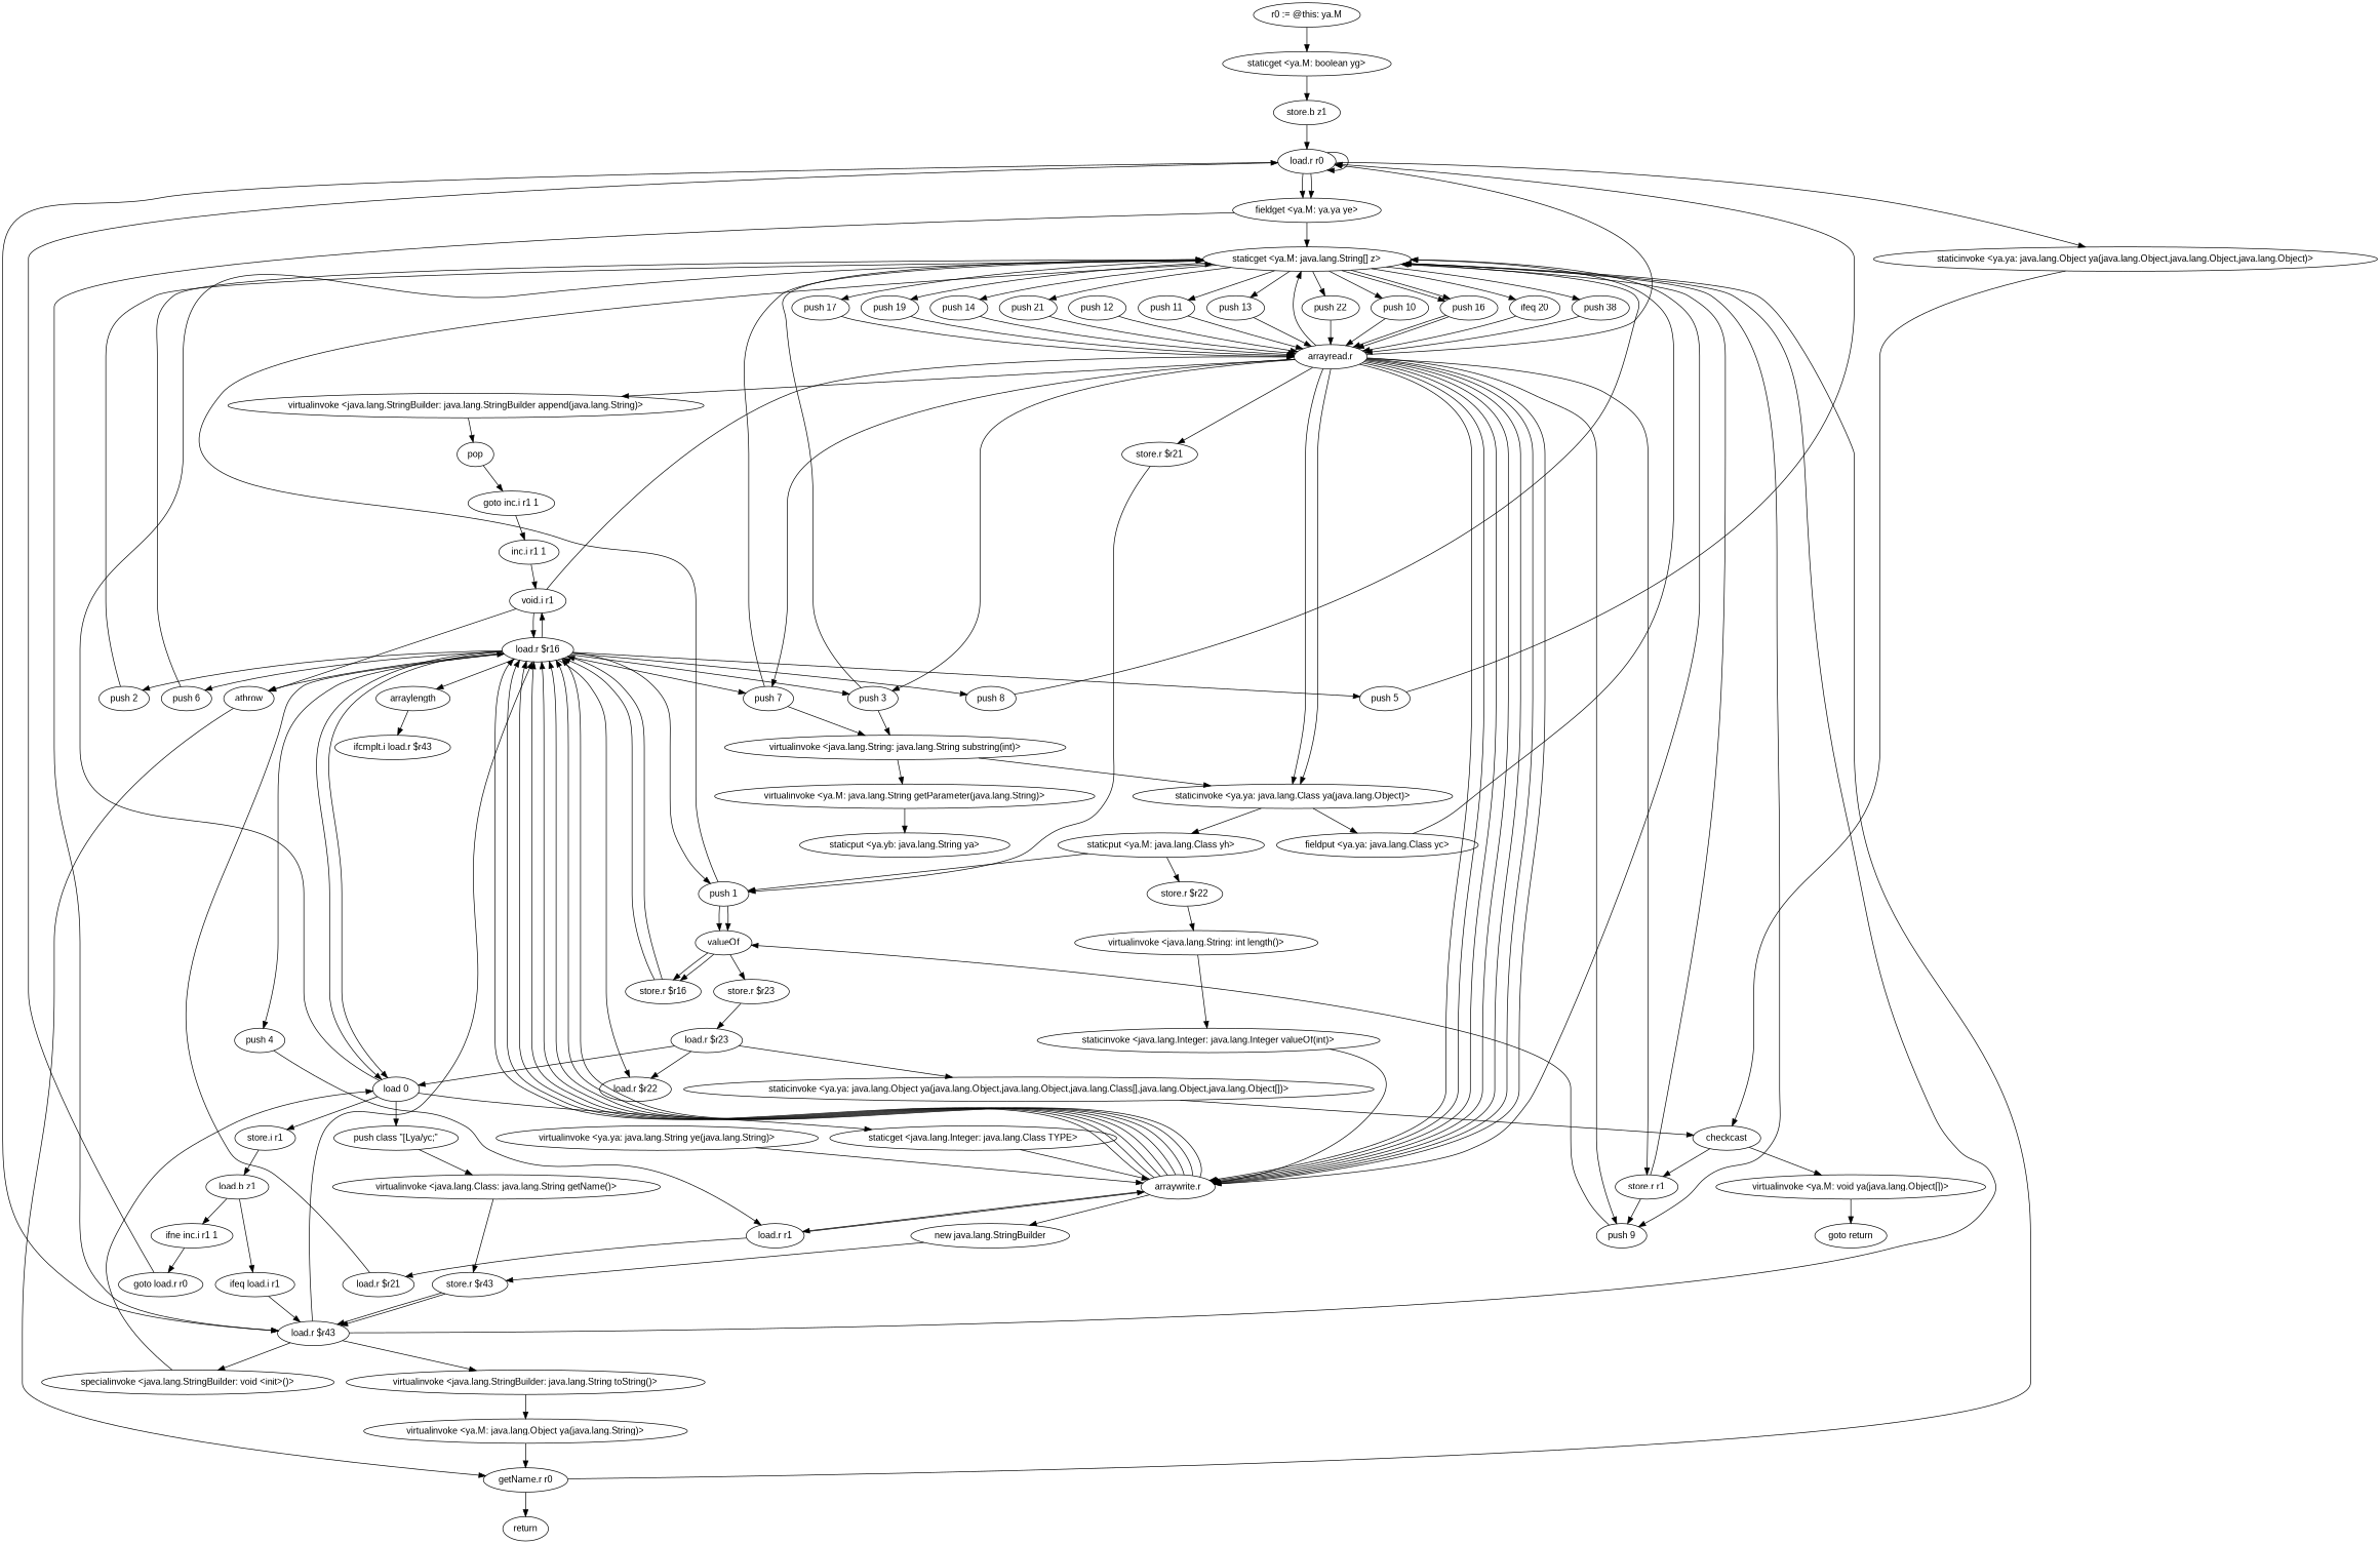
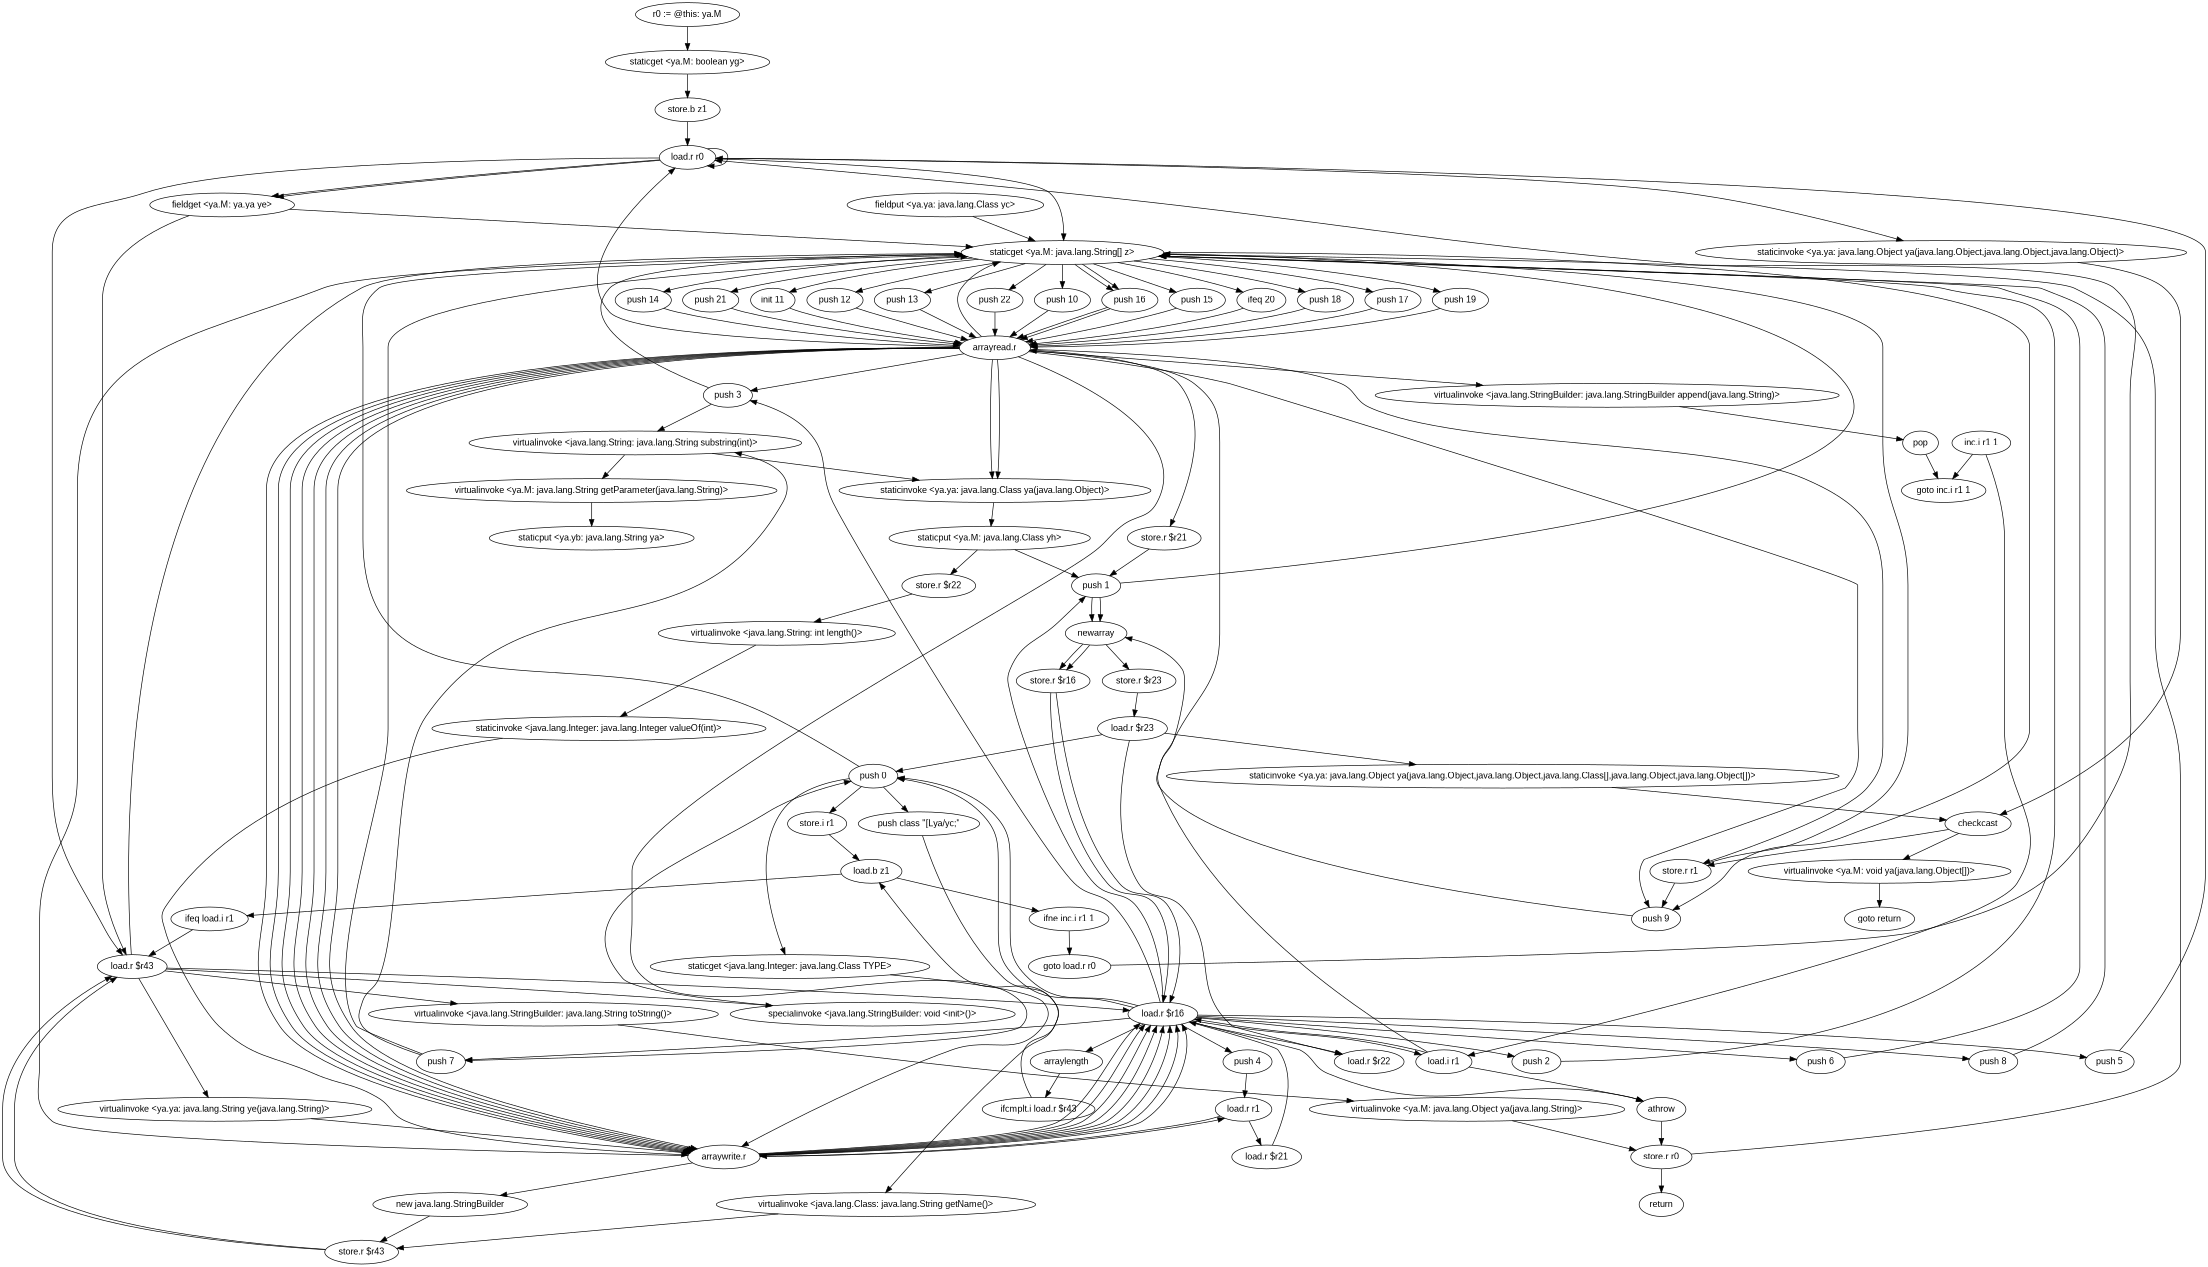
  digraph {
    fontname="Liberation Sans"
    node [fontname="Liberation Sans"]
    edge [fontname="Liberation Sans"]
    "r0 := @this: ya.M"
    "staticget <ya.M: boolean yg>"
    "store.b z1"
    "load.r r0"
    "fieldget <ya.M: ya.ya ye>"
    "staticget <ya.M: java.lang.String[] z>"
    "load.r $r43"
    "staticinvoke <ya.ya: java.lang.Object ya(java.lang.Object,java.lang.Object,java.lang.Object)>"
    "push 22"
    "push 10"
    "push 16"
    "push 9"
+   "push 15"
    n14 [label="ifeq 20"]
-   "push 18" [label="push 38"]
+   "push 18"
    "push 17"
    "push 19"
    "push 14"
    "push 21"
-   "push 11"
+   "push 11" [label="init 11"]
    "push 12"
    "push 13"
    "load.r $r16"
    "virtualinvoke <ya.ya: java.lang.String ye(java.lang.String)>"
    "specialinvoke <java.lang.StringBuilder: void <init>()>"
    "virtualinvoke <java.lang.StringBuilder: java.lang.String toString()>"
    checkcast
    "arrayread.r"
-   newarray [label=valueOf]
+   newarray
    "push 7"
    "staticinvoke <ya.ya: java.lang.Class ya(java.lang.Object)>"
    "store.r r1"
    "store.r $r21"
    "arraywrite.r"
    "push 3"
    "virtualinvoke <java.lang.StringBuilder: java.lang.StringBuilder append(java.lang.String)>"
    "virtualinvoke <java.lang.String: java.lang.String substring(int)>"
    "fieldput <ya.ya: java.lang.Class yc>"
    "staticput <ya.M: java.lang.Class yh>"
    "push 1"
    "load.r r1"
    "new java.lang.StringBuilder"
    pop
    "virtualinvoke <ya.M: java.lang.String getParameter(java.lang.String)>"
    "staticput <ya.yb: java.lang.String ya>"
    "store.r $r22"
    "virtualinvoke <java.lang.String: int length()>"
    "store.r $r23"
    "store.r $r16"
    "load.r $r23"
-   "push 0" [label="load 0"]
+   "push 0"
    "staticinvoke <ya.ya: java.lang.Object ya(java.lang.Object,java.lang.Object,java.lang.Class[],java.lang.Object,java.lang.Object[])>"
    "load.r $r22"
    "push class \"[Lya/yc;\""
    "staticget <java.lang.Integer: java.lang.Class TYPE>"
    "store.i r1"
    "virtualinvoke <java.lang.Class: java.lang.String getName()>"
    "load.b z1"
    "store.r $r43"
    "push 2"
    "push 4"
    "push 5"
    "push 6"
    "push 8"
-   "load.i r1" [label="void.i r1"]
+   "load.i r1"
    athrow
    arraylength
    "virtualinvoke <ya.M: java.lang.Object ya(java.lang.String)>"
-   "store.r r0" [label="getName.r r0"]
+   "store.r r0"
    "ifcmplt.i load.r $r43"
    "load.r $r21"
    "staticinvoke <java.lang.Integer: java.lang.Integer valueOf(int)>"
    "virtualinvoke <ya.M: void ya(java.lang.Object[])>"
    "goto return"
    "ifeq load.i r1"
    "ifne inc.i r1 1"
    "goto load.r r0"
    return
    "goto inc.i r1 1"
    "inc.i r1 1"
    "r0 := @this: ya.M" -> "staticget <ya.M: boolean yg>"
    "staticget <ya.M: boolean yg>" -> "store.b z1"
    "store.b z1" -> "load.r r0"
    "load.r r0" -> "load.r r0"
    "load.r r0" -> "fieldget <ya.M: ya.ya ye>"
    "load.r r0" -> "fieldget <ya.M: ya.ya ye>"
+   "load.r r0" -> "staticget <ya.M: java.lang.String[] z>"
    "load.r r0" -> "load.r $r43"
    "load.r r0" -> "staticinvoke <ya.ya: java.lang.Object ya(java.lang.Object,java.lang.Object,java.lang.Object)>"
    "fieldget <ya.M: ya.ya ye>" -> "staticget <ya.M: java.lang.String[] z>"
    "fieldget <ya.M: ya.ya ye>" -> "load.r $r43"
    "staticget <ya.M: java.lang.String[] z>" -> "push 22"
    "staticget <ya.M: java.lang.String[] z>" -> "push 10"
    "staticget <ya.M: java.lang.String[] z>" -> "push 16"
    "staticget <ya.M: java.lang.String[] z>" -> "push 16"
    "staticget <ya.M: java.lang.String[] z>" -> "push 9"
+   "staticget <ya.M: java.lang.String[] z>" -> "push 15"
    "staticget <ya.M: java.lang.String[] z>" -> n14
    "staticget <ya.M: java.lang.String[] z>" -> "push 18"
    "staticget <ya.M: java.lang.String[] z>" -> "push 17"
    "staticget <ya.M: java.lang.String[] z>" -> "push 19"
    "staticget <ya.M: java.lang.String[] z>" -> "push 14"
    "staticget <ya.M: java.lang.String[] z>" -> "push 21"
    "staticget <ya.M: java.lang.String[] z>" -> "push 11"
+   "staticget <ya.M: java.lang.String[] z>" -> "push 12"
    "staticget <ya.M: java.lang.String[] z>" -> "push 13"
    "load.r $r43" -> "staticget <ya.M: java.lang.String[] z>"
    "load.r $r43" -> "load.r $r16"
+   "load.r $r43" -> "virtualinvoke <ya.ya: java.lang.String ye(java.lang.String)>"
    "load.r $r43" -> "specialinvoke <java.lang.StringBuilder: void <init>()>"
    "load.r $r43" -> "virtualinvoke <java.lang.StringBuilder: java.lang.String toString()>"
    "staticinvoke <ya.ya: java.lang.Object ya(java.lang.Object,java.lang.Object,java.lang.Object)>" -> checkcast
    "push 22" -> "arrayread.r"
    "push 10" -> "arrayread.r"
    "push 16" -> "arrayread.r"
    "push 16" -> "arrayread.r"
    "push 9" -> newarray
+   "push 15" -> "arrayread.r"
    n14 -> "arrayread.r"
    "push 18" -> "arrayread.r"
    "push 17" -> "arrayread.r"
    "push 19" -> "arrayread.r"
    "push 14" -> "arrayread.r"
    "push 21" -> "arrayread.r"
    "push 11" -> "arrayread.r"
    "push 12" -> "arrayread.r"
    "push 13" -> "arrayread.r"
    "load.r $r16" -> "push 7"
    "load.r $r16" -> "push 3"
    "load.r $r16" -> "push 1"
    "load.r $r16" -> "push 0"
    "load.r $r16" -> "push 0"
    "load.r $r16" -> "load.r $r22"
    "load.r $r16" -> "push 2"
    "load.r $r16" -> "push 4"
    "load.r $r16" -> "push 5"
    "load.r $r16" -> "push 6"
    "load.r $r16" -> "push 8"
    "load.r $r16" -> "load.i r1"
    "load.r $r16" -> athrow
    "load.r $r16" -> arraylength
    "virtualinvoke <ya.ya: java.lang.String ye(java.lang.String)>" -> "arraywrite.r"
    "specialinvoke <java.lang.StringBuilder: void <init>()>" -> "push 0"
    "virtualinvoke <java.lang.StringBuilder: java.lang.String toString()>" -> "virtualinvoke <ya.M: java.lang.Object ya(java.lang.String)>"
    checkcast -> "store.r r1"
    checkcast -> "virtualinvoke <ya.M: void ya(java.lang.Object[])>"
    "arrayread.r" -> "load.r r0"
    "arrayread.r" -> "staticget <ya.M: java.lang.String[] z>"
    "arrayread.r" -> "push 9"
    "arrayread.r" -> "push 7"
    "arrayread.r" -> "staticinvoke <ya.ya: java.lang.Class ya(java.lang.Object)>"
    "arrayread.r" -> "staticinvoke <ya.ya: java.lang.Class ya(java.lang.Object)>"
    "arrayread.r" -> "store.r r1"
    "arrayread.r" -> "store.r $r21"
    "arrayread.r" -> "arraywrite.r"
    "arrayread.r" -> "arraywrite.r"
    "arrayread.r" -> "arraywrite.r"
    "arrayread.r" -> "arraywrite.r"
    "arrayread.r" -> "arraywrite.r"
    "arrayread.r" -> "arraywrite.r"
    "arrayread.r" -> "arraywrite.r"
    "arrayread.r" -> "push 3"
    "arrayread.r" -> "virtualinvoke <java.lang.StringBuilder: java.lang.StringBuilder append(java.lang.String)>"
    newarray -> "store.r $r23"
    newarray -> "store.r $r16"
    newarray -> "store.r $r16"
    "push 7" -> "staticget <ya.M: java.lang.String[] z>"
    "push 7" -> "virtualinvoke <java.lang.String: java.lang.String substring(int)>"
-   "staticinvoke <ya.ya: java.lang.Class ya(java.lang.Object)>" -> "fieldput <ya.ya: java.lang.Class yc>"
    "staticinvoke <ya.ya: java.lang.Class ya(java.lang.Object)>" -> "staticput <ya.M: java.lang.Class yh>"
    "store.r r1" -> "staticget <ya.M: java.lang.String[] z>"
    "store.r r1" -> "push 9"
    "store.r $r21" -> "push 1"
    "arraywrite.r" -> "staticget <ya.M: java.lang.String[] z>"
    "arraywrite.r" -> "load.r $r16"
    "arraywrite.r" -> "load.r $r16"
    "arraywrite.r" -> "load.r $r16"
    "arraywrite.r" -> "load.r $r16"
    "arraywrite.r" -> "load.r $r16"
    "arraywrite.r" -> "load.r $r16"
    "arraywrite.r" -> "load.r $r16"
    "arraywrite.r" -> "load.r $r16"
    "arraywrite.r" -> "load.r r1"
    "arraywrite.r" -> "new java.lang.StringBuilder"
    "push 3" -> "staticget <ya.M: java.lang.String[] z>"
    "push 3" -> "virtualinvoke <java.lang.String: java.lang.String substring(int)>"
    "virtualinvoke <java.lang.StringBuilder: java.lang.StringBuilder append(java.lang.String)>" -> pop
    "virtualinvoke <java.lang.String: java.lang.String substring(int)>" -> "staticinvoke <ya.ya: java.lang.Class ya(java.lang.Object)>"
    "virtualinvoke <java.lang.String: java.lang.String substring(int)>" -> "virtualinvoke <ya.M: java.lang.String getParameter(java.lang.String)>"
    "fieldput <ya.ya: java.lang.Class yc>" -> "staticget <ya.M: java.lang.String[] z>"
    "staticput <ya.M: java.lang.Class yh>" -> "push 1"
    "staticput <ya.M: java.lang.Class yh>" -> "store.r $r22"
    "push 1" -> "staticget <ya.M: java.lang.String[] z>"
    "push 1" -> newarray
    "push 1" -> newarray
    "load.r r1" -> "arraywrite.r"
    "load.r r1" -> "load.r $r21"
    "new java.lang.StringBuilder" -> "store.r $r43"
    pop -> "goto inc.i r1 1"
    "virtualinvoke <ya.M: java.lang.String getParameter(java.lang.String)>" -> "staticput <ya.yb: java.lang.String ya>"
    "store.r $r22" -> "virtualinvoke <java.lang.String: int length()>"
    "virtualinvoke <java.lang.String: int length()>" -> "staticinvoke <java.lang.Integer: java.lang.Integer valueOf(int)>"
    "store.r $r23" -> "load.r $r23"
    "store.r $r16" -> "load.r $r16"
    "store.r $r16" -> "load.r $r16"
    "load.r $r23" -> "push 0"
    "load.r $r23" -> "staticinvoke <ya.ya: java.lang.Object ya(java.lang.Object,java.lang.Object,java.lang.Class[],java.lang.Object,java.lang.Object[])>"
    "load.r $r23" -> "load.r $r22"
    "push 0" -> "staticget <ya.M: java.lang.String[] z>"
    "push 0" -> "push class \"[Lya/yc;\""
    "push 0" -> "staticget <java.lang.Integer: java.lang.Class TYPE>"
    "push 0" -> "store.i r1"
    "staticinvoke <ya.ya: java.lang.Object ya(java.lang.Object,java.lang.Object,java.lang.Class[],java.lang.Object,java.lang.Object[])>" -> checkcast
    "push class \"[Lya/yc;\"" -> "virtualinvoke <java.lang.Class: java.lang.String getName()>"
    "staticget <java.lang.Integer: java.lang.Class TYPE>" -> "arraywrite.r"
    "store.i r1" -> "load.b z1"
    "virtualinvoke <java.lang.Class: java.lang.String getName()>" -> "store.r $r43"
    "load.b z1" -> "ifeq load.i r1"
    "load.b z1" -> "ifne inc.i r1 1"
    "store.r $r43" -> "load.r $r43"
    "store.r $r43" -> "load.r $r43"
    "push 2" -> "staticget <ya.M: java.lang.String[] z>"
    "push 4" -> "load.r r1"
    "push 5" -> "load.r r0"
    "push 6" -> "staticget <ya.M: java.lang.String[] z>"
    "push 8" -> "staticget <ya.M: java.lang.String[] z>"
    "load.i r1" -> "load.r $r16"
    "load.i r1" -> "arrayread.r"
    "load.i r1" -> athrow
    athrow -> "store.r r0"
    arraylength -> "ifcmplt.i load.r $r43"
    "virtualinvoke <ya.M: java.lang.Object ya(java.lang.String)>" -> "store.r r0"
    "store.r r0" -> "staticget <ya.M: java.lang.String[] z>"
    "store.r r0" -> return
+   "ifcmplt.i load.r $r43" -> "load.b z1"
    "load.r $r21" -> "load.r $r16"
    "staticinvoke <java.lang.Integer: java.lang.Integer valueOf(int)>" -> "arraywrite.r"
    "virtualinvoke <ya.M: void ya(java.lang.Object[])>" -> "goto return"
    "ifeq load.i r1" -> "load.r $r43"
    "ifne inc.i r1 1" -> "goto load.r r0"
    "goto load.r r0" -> "load.r r0"
-   "goto inc.i r1 1" -> "inc.i r1 1"
+   "inc.i r1 1" -> "goto inc.i r1 1"
    "inc.i r1 1" -> "load.i r1"
  }
